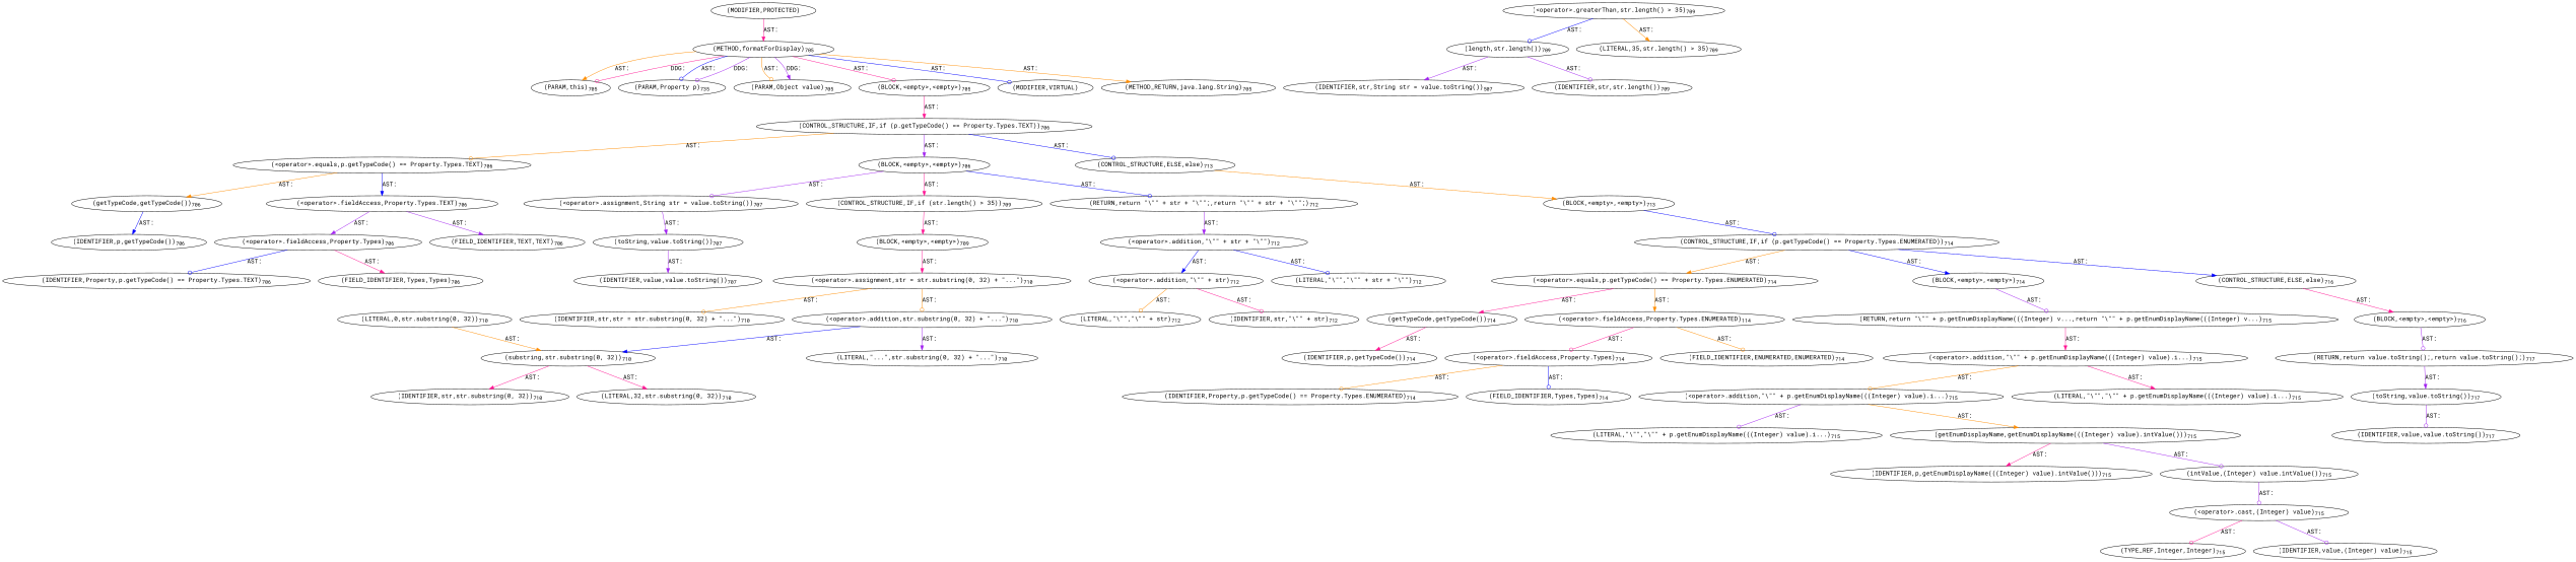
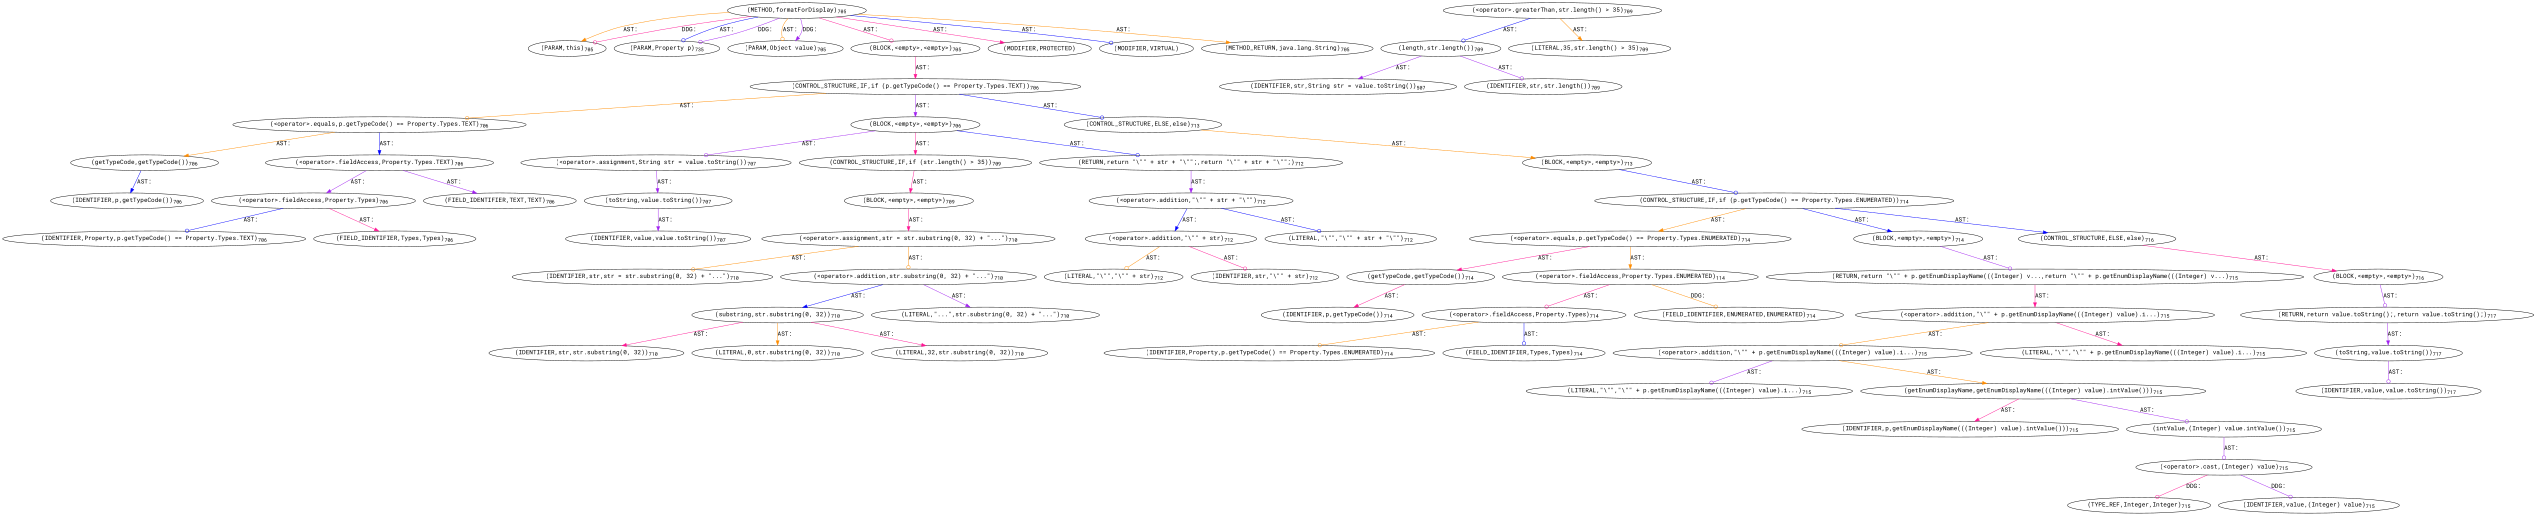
  digraph {
    fontname="Roboto Mono"
    node [fontname="Roboto Mono"]
    edge [arrowhead=normal color=purple fontname="Roboto Mono"]
    n1 [label=<(METHOD,formatForDisplay)<SUB>705</SUB>>]
    n2 [label=<(PARAM,this)<SUB>705</SUB>>]
    n3 [label=<(PARAM,Property p)<SUB>735</SUB>>]
    n4 [label=<(PARAM,Object value)<SUB>705</SUB>>]
    n5 [label=<(BLOCK,&lt;empty&gt;,&lt;empty&gt;)<SUB>705</SUB>>]
    n6 [label=<(MODIFIER,PROTECTED)>]
    n7 [label=<(MODIFIER,VIRTUAL)>]
    n8 [label=<(METHOD_RETURN,java.lang.String)<SUB>705</SUB>>]
    n9 [label=<(CONTROL_STRUCTURE,IF,if (p.getTypeCode() == Property.Types.TEXT))<SUB>706</SUB>>]
    n10 [label=<(&lt;operator&gt;.equals,p.getTypeCode() == Property.Types.TEXT)<SUB>706</SUB>>]
    n11 [label=<(BLOCK,&lt;empty&gt;,&lt;empty&gt;)<SUB>706</SUB>>]
    n12 [label=<(CONTROL_STRUCTURE,ELSE,else)<SUB>713</SUB>>]
    n13 [label=<(getTypeCode,getTypeCode())<SUB>706</SUB>>]
    n14 [label=<(&lt;operator&gt;.fieldAccess,Property.Types.TEXT)<SUB>706</SUB>>]
    n15 [label=<(&lt;operator&gt;.assignment,String str = value.toString())<SUB>707</SUB>>]
    n16 [label=<(CONTROL_STRUCTURE,IF,if (str.length() &gt; 35))<SUB>709</SUB>>]
    n17 [label=<(RETURN,return &quot;\&quot;&quot; + str + &quot;\&quot;&quot;;,return &quot;\&quot;&quot; + str + &quot;\&quot;&quot;;)<SUB>712</SUB>>]
    n18 [label=<(BLOCK,&lt;empty&gt;,&lt;empty&gt;)<SUB>713</SUB>>]
    n19 [label=<(IDENTIFIER,p,getTypeCode())<SUB>706</SUB>>]
    n20 [label=<(&lt;operator&gt;.fieldAccess,Property.Types)<SUB>706</SUB>>]
    n21 [label=<(FIELD_IDENTIFIER,TEXT,TEXT)<SUB>706</SUB>>]
    n22 [label=<(IDENTIFIER,Property,p.getTypeCode() == Property.Types.TEXT)<SUB>706</SUB>>]
    n23 [label=<(FIELD_IDENTIFIER,Types,Types)<SUB>706</SUB>>]
    n24 [label=<(toString,value.toString())<SUB>707</SUB>>]
    n25 [label=<(BLOCK,&lt;empty&gt;,&lt;empty&gt;)<SUB>709</SUB>>]
    n26 [label=<(&lt;operator&gt;.addition,&quot;\&quot;&quot; + str + &quot;\&quot;&quot;)<SUB>712</SUB>>]
    n27 [label=<(IDENTIFIER,str,String str = value.toString())<SUB>507</SUB>>]
    n28 [label=<(IDENTIFIER,value,value.toString())<SUB>707</SUB>>]
    n29 [label=<(&lt;operator&gt;.greaterThan,str.length() &gt; 35)<SUB>709</SUB>>]
    n30 [label=<(length,str.length())<SUB>709</SUB>>]
    n31 [label=<(LITERAL,35,str.length() &gt; 35)<SUB>709</SUB>>]
    n32 [label=<(&lt;operator&gt;.assignment,str = str.substring(0, 32) + &quot;...&quot;)<SUB>710</SUB>>]
    n33 [label=<(IDENTIFIER,str,str.length())<SUB>709</SUB>>]
    n34 [label=<(IDENTIFIER,str,str = str.substring(0, 32) + &quot;...&quot;)<SUB>710</SUB>>]
    n35 [label=<(&lt;operator&gt;.addition,str.substring(0, 32) + &quot;...&quot;)<SUB>710</SUB>>]
    n36 [label=<(substring,str.substring(0, 32))<SUB>710</SUB>>]
    n37 [label=<(LITERAL,&quot;...&quot;,str.substring(0, 32) + &quot;...&quot;)<SUB>710</SUB>>]
    n38 [label=<(IDENTIFIER,str,str.substring(0, 32))<SUB>710</SUB>>]
    n39 [label=<(LITERAL,0,str.substring(0, 32))<SUB>710</SUB>>]
    n40 [label=<(LITERAL,32,str.substring(0, 32))<SUB>710</SUB>>]
    n41 [label=<(&lt;operator&gt;.addition,&quot;\&quot;&quot; + str)<SUB>712</SUB>>]
    n42 [label=<(LITERAL,&quot;\&quot;&quot;,&quot;\&quot;&quot; + str + &quot;\&quot;&quot;)<SUB>712</SUB>>]
    n43 [label=<(LITERAL,&quot;\&quot;&quot;,&quot;\&quot;&quot; + str)<SUB>712</SUB>>]
    n44 [label=<(IDENTIFIER,str,&quot;\&quot;&quot; + str)<SUB>712</SUB>>]
    n45 [label=<(CONTROL_STRUCTURE,IF,if (p.getTypeCode() == Property.Types.ENUMERATED))<SUB>714</SUB>>]
    n46 [label=<(&lt;operator&gt;.equals,p.getTypeCode() == Property.Types.ENUMERATED)<SUB>714</SUB>>]
    n47 [label=<(BLOCK,&lt;empty&gt;,&lt;empty&gt;)<SUB>714</SUB>>]
    n48 [label=<(CONTROL_STRUCTURE,ELSE,else)<SUB>716</SUB>>]
    n49 [label=<(getTypeCode,getTypeCode())<SUB>714</SUB>>]
    n50 [label=<(&lt;operator&gt;.fieldAccess,Property.Types.ENUMERATED)<SUB>114</SUB>>]
    n51 [label=<(RETURN,return &quot;\&quot;&quot; + p.getEnumDisplayName(((Integer) v...,return &quot;\&quot;&quot; + p.getEnumDisplayName(((Integer) v...)<SUB>715</SUB>>]
    n52 [label=<(BLOCK,&lt;empty&gt;,&lt;empty&gt;)<SUB>716</SUB>>]
    n53 [label=<(IDENTIFIER,p,getTypeCode())<SUB>714</SUB>>]
    n54 [label=<(&lt;operator&gt;.fieldAccess,Property.Types)<SUB>714</SUB>>]
    n55 [label=<(FIELD_IDENTIFIER,ENUMERATED,ENUMERATED)<SUB>714</SUB>>]
    n56 [label=<(IDENTIFIER,Property,p.getTypeCode() == Property.Types.ENUMERATED)<SUB>714</SUB>>]
    n57 [label=<(FIELD_IDENTIFIER,Types,Types)<SUB>714</SUB>>]
    n58 [label=<(&lt;operator&gt;.addition,&quot;\&quot;&quot; + p.getEnumDisplayName(((Integer) value).i...)<SUB>715</SUB>>]
    n59 [label=<(&lt;operator&gt;.addition,&quot;\&quot;&quot; + p.getEnumDisplayName(((Integer) value).i...)<SUB>715</SUB>>]
    n60 [label=<(LITERAL,&quot;\&quot;&quot;,&quot;\&quot;&quot; + p.getEnumDisplayName(((Integer) value).i...)<SUB>715</SUB>>]
    n61 [label=<(LITERAL,&quot;\&quot;&quot;,&quot;\&quot;&quot; + p.getEnumDisplayName(((Integer) value).i...)<SUB>715</SUB>>]
    n62 [label=<(getEnumDisplayName,getEnumDisplayName(((Integer) value).intValue()))<SUB>715</SUB>>]
    n63 [label=<(IDENTIFIER,p,getEnumDisplayName(((Integer) value).intValue()))<SUB>715</SUB>>]
    n64 [label=<(intValue,(Integer) value.intValue())<SUB>715</SUB>>]
    n65 [label=<(&lt;operator&gt;.cast,(Integer) value)<SUB>715</SUB>>]
    n66 [label=<(TYPE_REF,Integer,Integer)<SUB>715</SUB>>]
    n67 [label=<(IDENTIFIER,value,(Integer) value)<SUB>715</SUB>>]
    n68 [label=<(RETURN,return value.toString();,return value.toString();)<SUB>717</SUB>>]
    n69 [label=<(toString,value.toString())<SUB>717</SUB>>]
    n70 [label=<(IDENTIFIER,value,value.toString())<SUB>717</SUB>>]
    n1 -> n2 [color=darkorange label="AST: "]
    n1 -> n2 [arrowhead=odot color=deeppink label="DDG: "]
    n1 -> n3 [arrowhead=odot color=blue label="AST: "]
    n1 -> n3 [arrowhead=odot label="DDG: "]
    n1 -> n4 [arrowhead=odot color=darkorange label="AST: "]
    n1 -> n4 [label="DDG: "]
    n1 -> n5 [arrowhead=odot color=deeppink label="AST: "]
-   n6 -> n1 [color=deeppink label="AST: "]
+   n1 -> n6 [color=deeppink label="AST: "]
    n1 -> n7 [arrowhead=odot color=blue label="AST: "]
    n1 -> n8 [color=darkorange label="AST: "]
    n5 -> n9 [color=deeppink label="AST: "]
    n9 -> n10 [arrowhead=odot color=darkorange label="AST: "]
    n9 -> n11 [label="AST: "]
    n9 -> n12 [arrowhead=odot color=blue label="AST: "]
    n10 -> n13 [color=darkorange label="AST: "]
    n10 -> n14 [color=blue label="AST: "]
    n11 -> n15 [arrowhead=odot label="AST: "]
    n11 -> n16 [color=deeppink label="AST: "]
    n11 -> n17 [arrowhead=odot color=blue label="AST: "]
    n12 -> n18 [color=darkorange label="AST: "]
    n13 -> n19 [color=blue label="AST: "]
    n14 -> n20 [label="AST: "]
    n14 -> n21 [label="AST: "]
    n15 -> n24 [label="AST: "]
    n16 -> n25 [color=deeppink label="AST: "]
    n17 -> n26 [label="AST: "]
    n18 -> n45 [arrowhead=odot color=blue label="AST: "]
    n20 -> n22 [arrowhead=odot color=blue label="AST: "]
    n20 -> n23 [color=deeppink label="AST: "]
    n24 -> n28 [label="AST: "]
    n25 -> n32 [color=deeppink label="AST: "]
    n26 -> n41 [color=blue label="AST: "]
    n26 -> n42 [arrowhead=odot color=blue label="AST: "]
    n29 -> n30 [arrowhead=odot color=blue label="AST: "]
    n29 -> n31 [color=darkorange label="AST: "]
    n30 -> n27 [label="AST: "]
    n30 -> n33 [arrowhead=odot label="AST: "]
    n32 -> n34 [arrowhead=odot color=darkorange label="AST: "]
    n32 -> n35 [arrowhead=odot color=darkorange label="AST: "]
    n35 -> n36 [color=blue label="AST: "]
    n35 -> n37 [label="AST: "]
    n36 -> n38 [color=deeppink label="AST: "]
-   n39 -> n36 [color=darkorange label="AST: "]
+   n36 -> n39 [color=darkorange label="AST: "]
    n36 -> n40 [color=deeppink label="AST: "]
    n41 -> n43 [arrowhead=odot color=darkorange label="AST: "]
    n41 -> n44 [arrowhead=odot color=deeppink label="AST: "]
    n45 -> n46 [color=darkorange label="AST: "]
    n45 -> n47 [color=blue label="AST: "]
    n45 -> n48 [color=blue label="AST: "]
    n46 -> n49 [color=deeppink label="AST: "]
    n46 -> n50 [color=darkorange label="AST: "]
    n47 -> n51 [arrowhead=odot label="AST: "]
    n48 -> n52 [color=deeppink label="AST: "]
    n49 -> n53 [color=deeppink label="AST: "]
    n50 -> n54 [arrowhead=odot color=deeppink label="AST: "]
-   n50 -> n55 [arrowhead=odot color=darkorange label="AST: "]
+   n50 -> n55 [arrowhead=odot color=darkorange label="DDG: "]
    n51 -> n58 [color=deeppink label="AST: "]
    n52 -> n68 [arrowhead=odot label="AST: "]
    n54 -> n56 [arrowhead=odot color=darkorange label="AST: "]
    n54 -> n57 [arrowhead=odot color=blue label="AST: "]
    n58 -> n59 [arrowhead=odot color=darkorange label="AST: "]
    n58 -> n60 [color=deeppink label="AST: "]
    n59 -> n61 [arrowhead=odot label="AST: "]
    n59 -> n62 [color=darkorange label="AST: "]
    n62 -> n63 [color=deeppink label="AST: "]
    n62 -> n64 [arrowhead=odot label="AST: "]
    n64 -> n65 [arrowhead=odot label="AST: "]
-   n65 -> n66 [arrowhead=odot color=deeppink label="AST: "]
-   n65 -> n67 [arrowhead=odot label="AST: "]
+   n65 -> n66 [arrowhead=odot color=deeppink label="DDG: "]
+   n65 -> n67 [arrowhead=odot label="DDG: "]
    n68 -> n69 [label="AST: "]
    n69 -> n70 [arrowhead=odot label="AST: "]
  }
